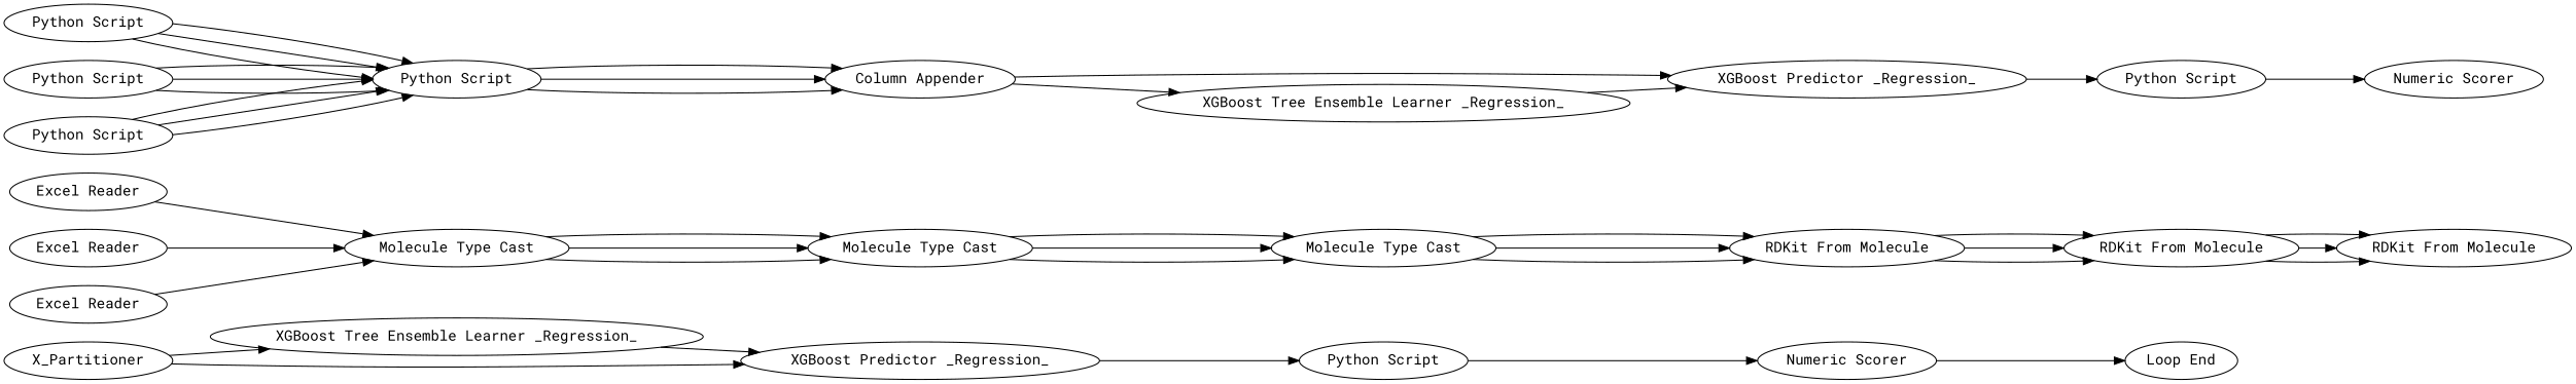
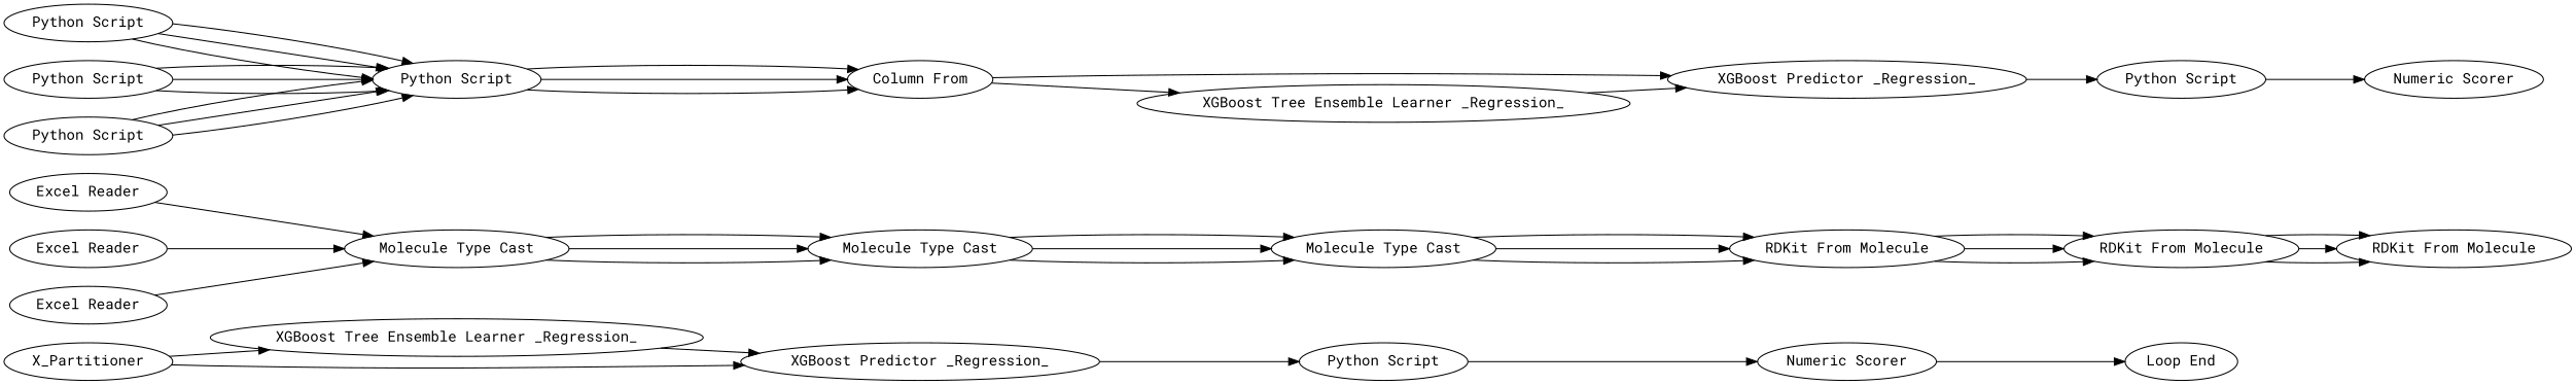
  digraph {
    fontname="Roboto Mono"
    rankdir=LR
    node [fontname="Roboto Mono"]
    edge [fontname="Roboto Mono"]
    n1 [label="XGBoost Tree Ensemble Learner _Regression_"]
    n2 [label="XGBoost Predictor _Regression_"]
    n3 [label="Python Script"]
    n4 [label="Numeric Scorer"]
    n5 [label="Loop End"]
    n6 [label=X_Partitioner]
    n7 [label="Excel Reader"]
    n8 [label="Molecule Type Cast"]
    n9 [label="Molecule Type Cast"]
    n10 [label="RDKit From Molecule"]
    n11 [label="RDKit From Molecule"]
    n12 [label="RDKit From Molecule"]
    n13 [label="Python Script"]
    n14 [label="Python Script"]
-   n15 [label="Column Appender"]
+   n15 [label="Column From"]
    n16 [label="Python Script"]
    n17 [label="XGBoost Predictor _Regression_"]
    n18 [label="XGBoost Tree Ensemble Learner _Regression_"]
    n19 [label="Python Script"]
    n20 [label="Python Script"]
    n21 [label="Molecule Type Cast"]
    n22 [label="Numeric Scorer"]
    n23 [label="Excel Reader"]
    n24 [label="Excel Reader"]
    n1 -> n2
    n2 -> n3
    n3 -> n4
    n4 -> n5
    n6 -> n1
    n6 -> n2
    n7 -> n8
    n8 -> n9
    n8 -> n9
    n8 -> n9
    n9 -> n21
    n9 -> n21
    n9 -> n21
    n10 -> n11
    n10 -> n11
    n10 -> n11
    n11 -> n12
    n11 -> n12
    n11 -> n12
    n13 -> n14
    n13 -> n14
    n13 -> n14
    n14 -> n15
    n14 -> n15
    n14 -> n15
    n15 -> n17
    n15 -> n18
    n16 -> n14
    n16 -> n14
    n16 -> n14
    n17 -> n20
    n18 -> n17
    n19 -> n14
    n19 -> n14
    n19 -> n14
    n20 -> n22
    n21 -> n10
    n21 -> n10
    n21 -> n10
    n23 -> n8
    n24 -> n8
  }
